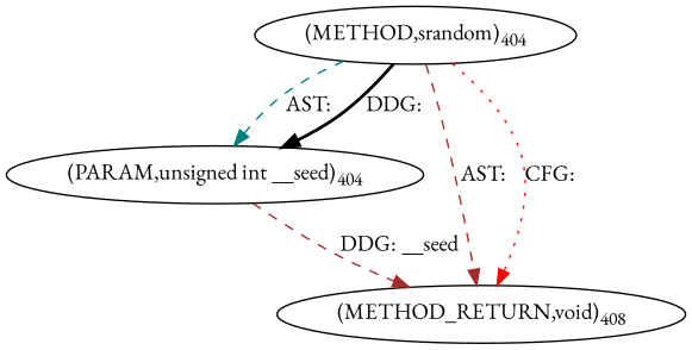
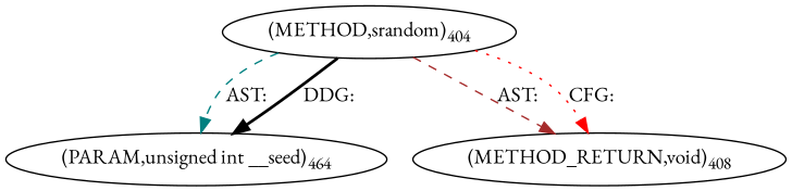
  digraph {
    fontname="EB Garamond"
    node [fontname="EB Garamond"]
    edge [color=brown fontname="EB Garamond" style=dashed]
    n1 [label=<(METHOD,srandom)<SUB>404</SUB>>]
-   n2 [label=<(PARAM,unsigned int __seed)<SUB>404</SUB>>]
+   n2 [label=<(PARAM,unsigned int __seed)<SUB>464</SUB>>]
    n3 [label=<(METHOD_RETURN,void)<SUB>408</SUB>>]
    n1 -> n2 [color=teal label="AST: "]
    n1 -> n2 [color=black label="DDG: " style=bold]
    n1 -> n3 [label="AST: "]
    n1 -> n3 [color=red label="CFG: " style=dotted]
-   n2 -> n3 [label="DDG: __seed"]
  }
